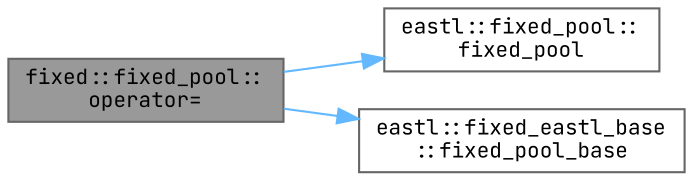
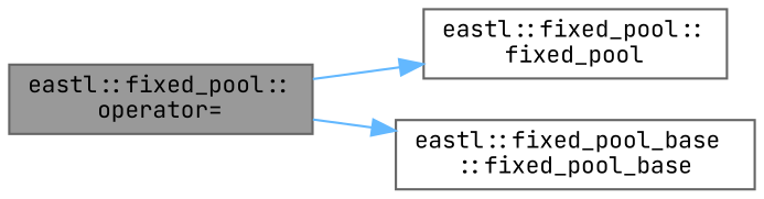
  digraph {
    fontname="JetBrains Mono"
    rankdir=LR
    node [color=grey40 fillcolor=white fontname="JetBrains Mono" fontsize=10 shape=box style=filled]
    edge [color=steelblue1 fontname="JetBrains Mono" fontsize=10 labelfontname=Helvetica labelfontsize=10 style=solid]
-   n1 [color=gray40 fillcolor=grey60 fontcolor=black height=0.2 label="fixed::fixed_pool::\loperator=" width=0.4]
+   n1 [color=gray40 fillcolor=grey60 fontcolor=black height=0.2 label="eastl::fixed_pool::\loperator=" width=0.4]
    n2 [height=0.2 label="eastl::fixed_pool::\lfixed_pool" width=0.4]
-   n3 [height=0.2 label="eastl::fixed_eastl_base\l::fixed_pool_base" width=0.4]
+   n3 [height=0.2 label="eastl::fixed_pool_base\l::fixed_pool_base" width=0.4]
    n1 -> n2
    n1 -> n3
  }
